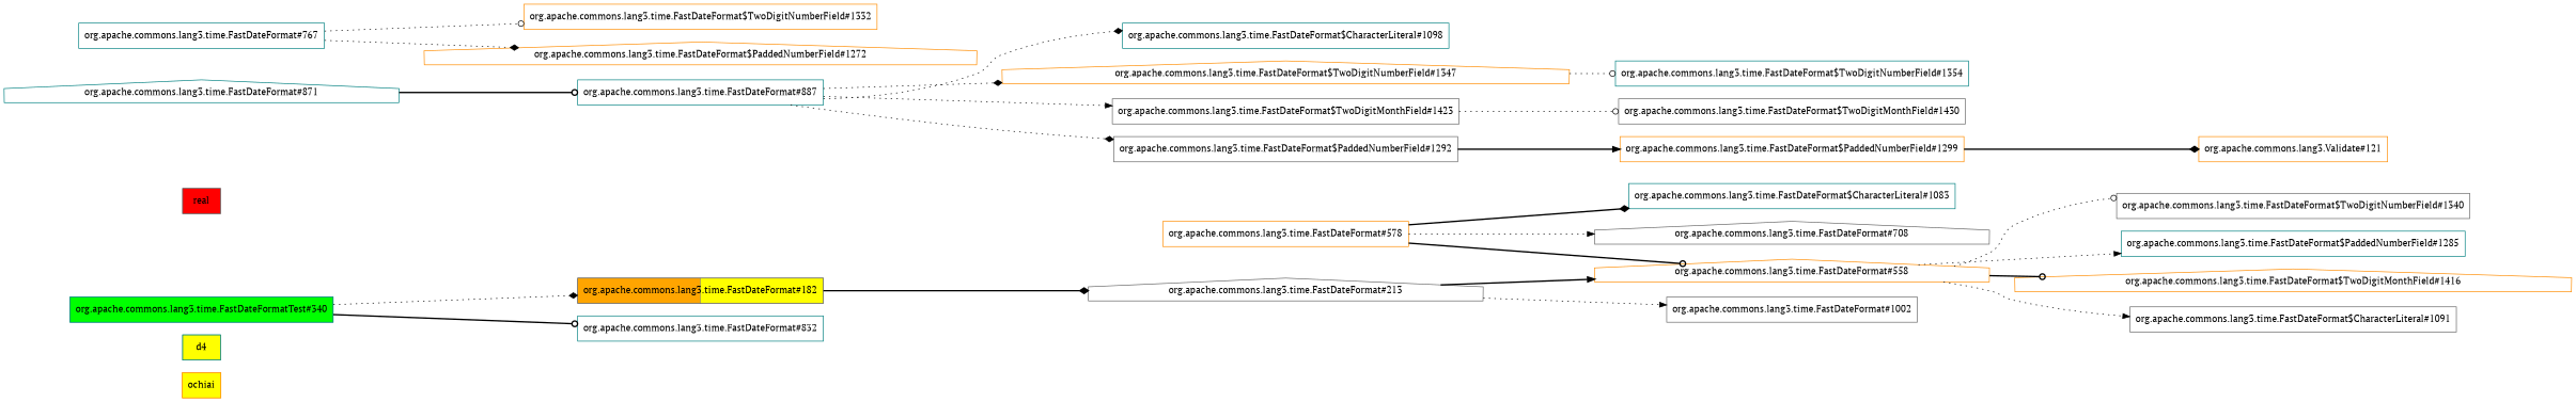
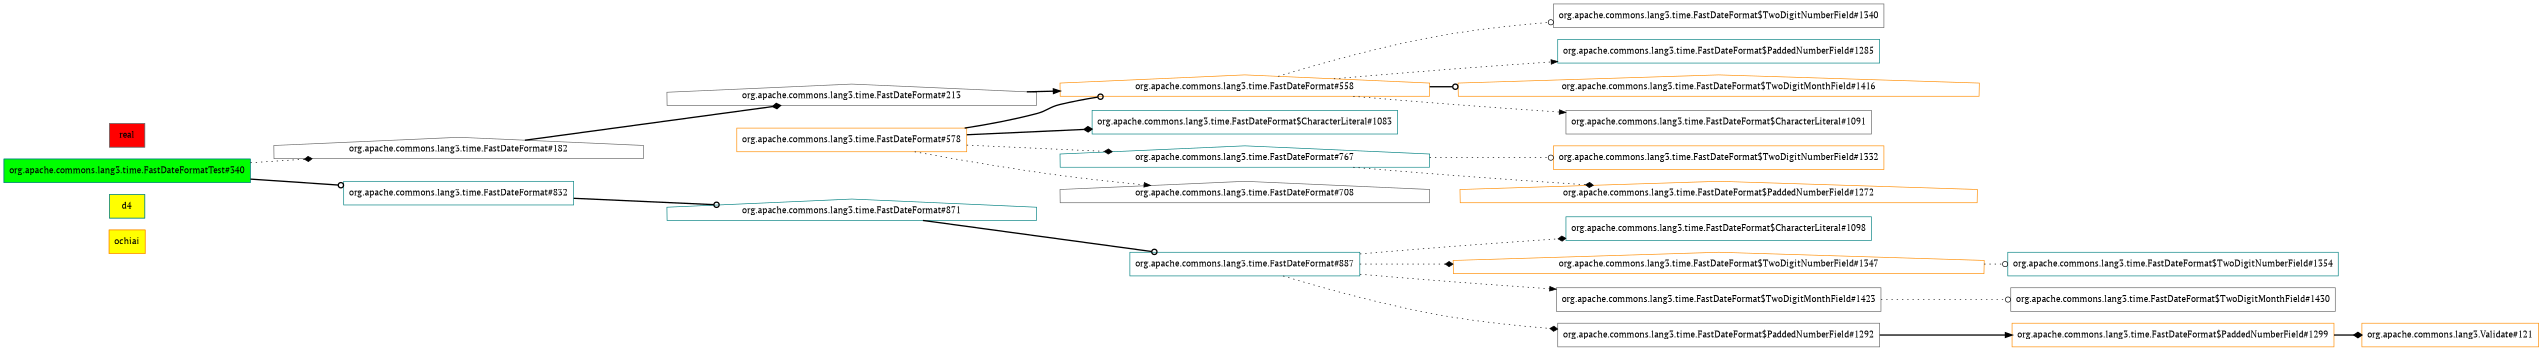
  digraph {
    fontname="PT Serif"
    rankdir=LR
    node [color=teal fontname="PT Serif" shape=box]
    edge [arrowhead=diamond fontname="PT Serif" style=dotted]
    ochiai [color=darkorange fillcolor=yellow style=striped]
    d4 [fillcolor=yellow style=striped]
-   "org.apache.commons.lang3.time.FastDateFormat#182" [color=gray40 fillcolor="orange:yellow" style=striped]
+   "org.apache.commons.lang3.time.FastDateFormat#182" [color=gray40 fillcolor="orange:yellow" shape=house style=striped]
    "org.apache.commons.lang3.time.FastDateFormat#213" [color=gray40 shape=house]
    "org.apache.commons.lang3.time.FastDateFormat#558" [color=darkorange shape=house]
-   "org.apache.commons.lang3.time.FastDateFormat#1002" [color=gray40]
    real [color=gray40 fillcolor=red style=striped]
    "org.apache.commons.lang3.time.FastDateFormatTest#340" [fillcolor=green style=striped]
    "org.apache.commons.lang3.time.FastDateFormat#832"
    "org.apache.commons.lang3.time.FastDateFormat#871" [fillcolor=red shape=house style=striped]
    "org.apache.commons.lang3.time.FastDateFormat#887"
    "org.apache.commons.lang3.time.FastDateFormat$CharacterLiteral#1098"
    "org.apache.commons.lang3.time.FastDateFormat$TwoDigitNumberField#1347" [color=darkorange shape=house]
    "org.apache.commons.lang3.time.FastDateFormat$TwoDigitMonthField#1423" [color=gray40]
    "org.apache.commons.lang3.time.FastDateFormat$PaddedNumberField#1292" [color=gray40]
    "org.apache.commons.lang3.time.FastDateFormat$TwoDigitNumberField#1354"
    "org.apache.commons.lang3.time.FastDateFormat$TwoDigitMonthField#1430" [color=gray40]
    "org.apache.commons.lang3.time.FastDateFormat$PaddedNumberField#1299" [color=darkorange]
    "org.apache.commons.lang3.time.FastDateFormat$TwoDigitNumberField#1340" [color=gray40]
    "org.apache.commons.lang3.time.FastDateFormat$PaddedNumberField#1285"
    "org.apache.commons.lang3.time.FastDateFormat$TwoDigitMonthField#1416" [color=darkorange shape=house]
    "org.apache.commons.lang3.time.FastDateFormat$CharacterLiteral#1091" [color=gray40]
    "org.apache.commons.lang3.time.FastDateFormat#578" [color=darkorange]
    "org.apache.commons.lang3.time.FastDateFormat$CharacterLiteral#1083"
-   "org.apache.commons.lang3.time.FastDateFormat#767"
+   "org.apache.commons.lang3.time.FastDateFormat#767" [shape=house]
    "org.apache.commons.lang3.time.FastDateFormat#708" [color=gray40 shape=house]
    "org.apache.commons.lang3.time.FastDateFormat$TwoDigitNumberField#1332" [color=darkorange]
    "org.apache.commons.lang3.time.FastDateFormat$PaddedNumberField#1272" [color=darkorange shape=house]
    "org.apache.commons.lang3.Validate#121" [color=darkorange]
    "org.apache.commons.lang3.time.FastDateFormat#182" -> "org.apache.commons.lang3.time.FastDateFormat#213" [style=bold]
    "org.apache.commons.lang3.time.FastDateFormat#213" -> "org.apache.commons.lang3.time.FastDateFormat#558" [arrowhead=normal style=bold]
-   "org.apache.commons.lang3.time.FastDateFormat#213" -> "org.apache.commons.lang3.time.FastDateFormat#1002" [arrowhead=normal]
    "org.apache.commons.lang3.time.FastDateFormat#558" -> "org.apache.commons.lang3.time.FastDateFormat$TwoDigitNumberField#1340" [arrowhead=odot]
    "org.apache.commons.lang3.time.FastDateFormat#558" -> "org.apache.commons.lang3.time.FastDateFormat$PaddedNumberField#1285" [arrowhead=normal]
    "org.apache.commons.lang3.time.FastDateFormat#558" -> "org.apache.commons.lang3.time.FastDateFormat$TwoDigitMonthField#1416" [arrowhead=odot style=bold]
    "org.apache.commons.lang3.time.FastDateFormat#558" -> "org.apache.commons.lang3.time.FastDateFormat$CharacterLiteral#1091" [arrowhead=normal]
    "org.apache.commons.lang3.time.FastDateFormatTest#340" -> "org.apache.commons.lang3.time.FastDateFormat#182"
    "org.apache.commons.lang3.time.FastDateFormatTest#340" -> "org.apache.commons.lang3.time.FastDateFormat#832" [arrowhead=odot style=bold]
+   "org.apache.commons.lang3.time.FastDateFormat#832" -> "org.apache.commons.lang3.time.FastDateFormat#871" [arrowhead=odot style=bold]
    "org.apache.commons.lang3.time.FastDateFormat#871" -> "org.apache.commons.lang3.time.FastDateFormat#887" [arrowhead=odot style=bold]
    "org.apache.commons.lang3.time.FastDateFormat#887" -> "org.apache.commons.lang3.time.FastDateFormat$CharacterLiteral#1098"
    "org.apache.commons.lang3.time.FastDateFormat#887" -> "org.apache.commons.lang3.time.FastDateFormat$TwoDigitNumberField#1347"
    "org.apache.commons.lang3.time.FastDateFormat#887" -> "org.apache.commons.lang3.time.FastDateFormat$TwoDigitMonthField#1423" [arrowhead=normal]
    "org.apache.commons.lang3.time.FastDateFormat#887" -> "org.apache.commons.lang3.time.FastDateFormat$PaddedNumberField#1292"
    "org.apache.commons.lang3.time.FastDateFormat$TwoDigitNumberField#1347" -> "org.apache.commons.lang3.time.FastDateFormat$TwoDigitNumberField#1354" [arrowhead=odot]
    "org.apache.commons.lang3.time.FastDateFormat$TwoDigitMonthField#1423" -> "org.apache.commons.lang3.time.FastDateFormat$TwoDigitMonthField#1430" [arrowhead=odot]
    "org.apache.commons.lang3.time.FastDateFormat$PaddedNumberField#1292" -> "org.apache.commons.lang3.time.FastDateFormat$PaddedNumberField#1299" [arrowhead=normal style=bold]
    "org.apache.commons.lang3.time.FastDateFormat$PaddedNumberField#1299" -> "org.apache.commons.lang3.Validate#121" [style=bold]
    "org.apache.commons.lang3.time.FastDateFormat#578" -> "org.apache.commons.lang3.time.FastDateFormat#558" [arrowhead=odot style=bold]
    "org.apache.commons.lang3.time.FastDateFormat#578" -> "org.apache.commons.lang3.time.FastDateFormat$CharacterLiteral#1083" [style=bold]
+   "org.apache.commons.lang3.time.FastDateFormat#578" -> "org.apache.commons.lang3.time.FastDateFormat#767"
    "org.apache.commons.lang3.time.FastDateFormat#578" -> "org.apache.commons.lang3.time.FastDateFormat#708" [arrowhead=normal]
    "org.apache.commons.lang3.time.FastDateFormat#767" -> "org.apache.commons.lang3.time.FastDateFormat$TwoDigitNumberField#1332" [arrowhead=odot]
    "org.apache.commons.lang3.time.FastDateFormat#767" -> "org.apache.commons.lang3.time.FastDateFormat$PaddedNumberField#1272"
  }
